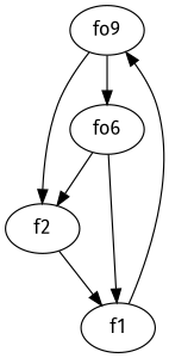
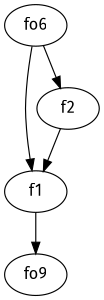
  strict digraph {
    fontname="Fira Sans"
    node [fontname="Fira Sans"]
    edge [fontname="Fira Sans" weight=2]
    n1 [label=fo9]
    f1
    f2
    n4 [label=fo6]
-   n1 -> f2
-   n1 -> n4
    f1 -> n1
    f2 -> f1
    n4 -> f1
    n4 -> f2
  }
